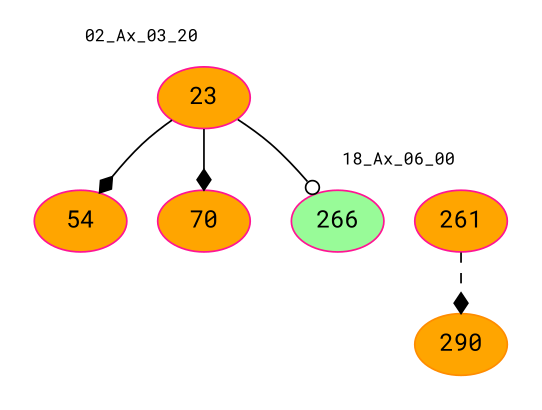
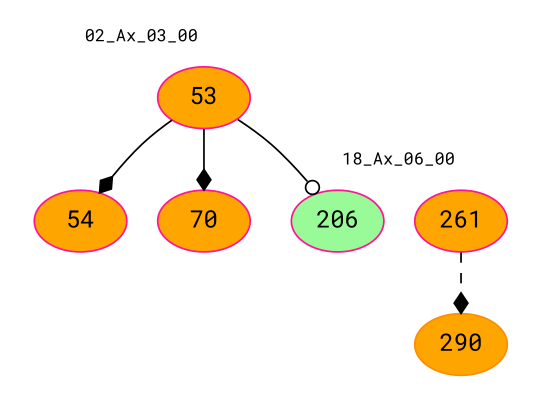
  digraph {
    fontname="Roboto Mono"
    node [color=deeppink fillcolor=orange fontname="Roboto Mono" style=filled]
    edge [arrowhead=diamond color=black fontname="Roboto Mono" style=solid]
    n1 [label=261]
    n2 [color=darkorange label=290]
-   n3 [fillcolor=palegreen label=266]
-   n4 [label=23]
+   n3 [fillcolor=palegreen label=206]
+   n4 [label=53]
    n5 [label=54]
    n6 [label=70]
    subgraph cluster_1 {
      color=white
      fontsize=10
      label="18_Ax_06_00"
      n1
      n2
      n3
    }
    subgraph cluster_2 {
      color=white
      fontsize=10
-     label="02_Ax_03_20"
+     label="02_Ax_03_00"
      n4
      n5
      n6
    }
    n1 -> n2 [style=dashed]
    n4 -> n3 [arrowhead=odot]
    n4 -> n5
    n4 -> n6
  }
